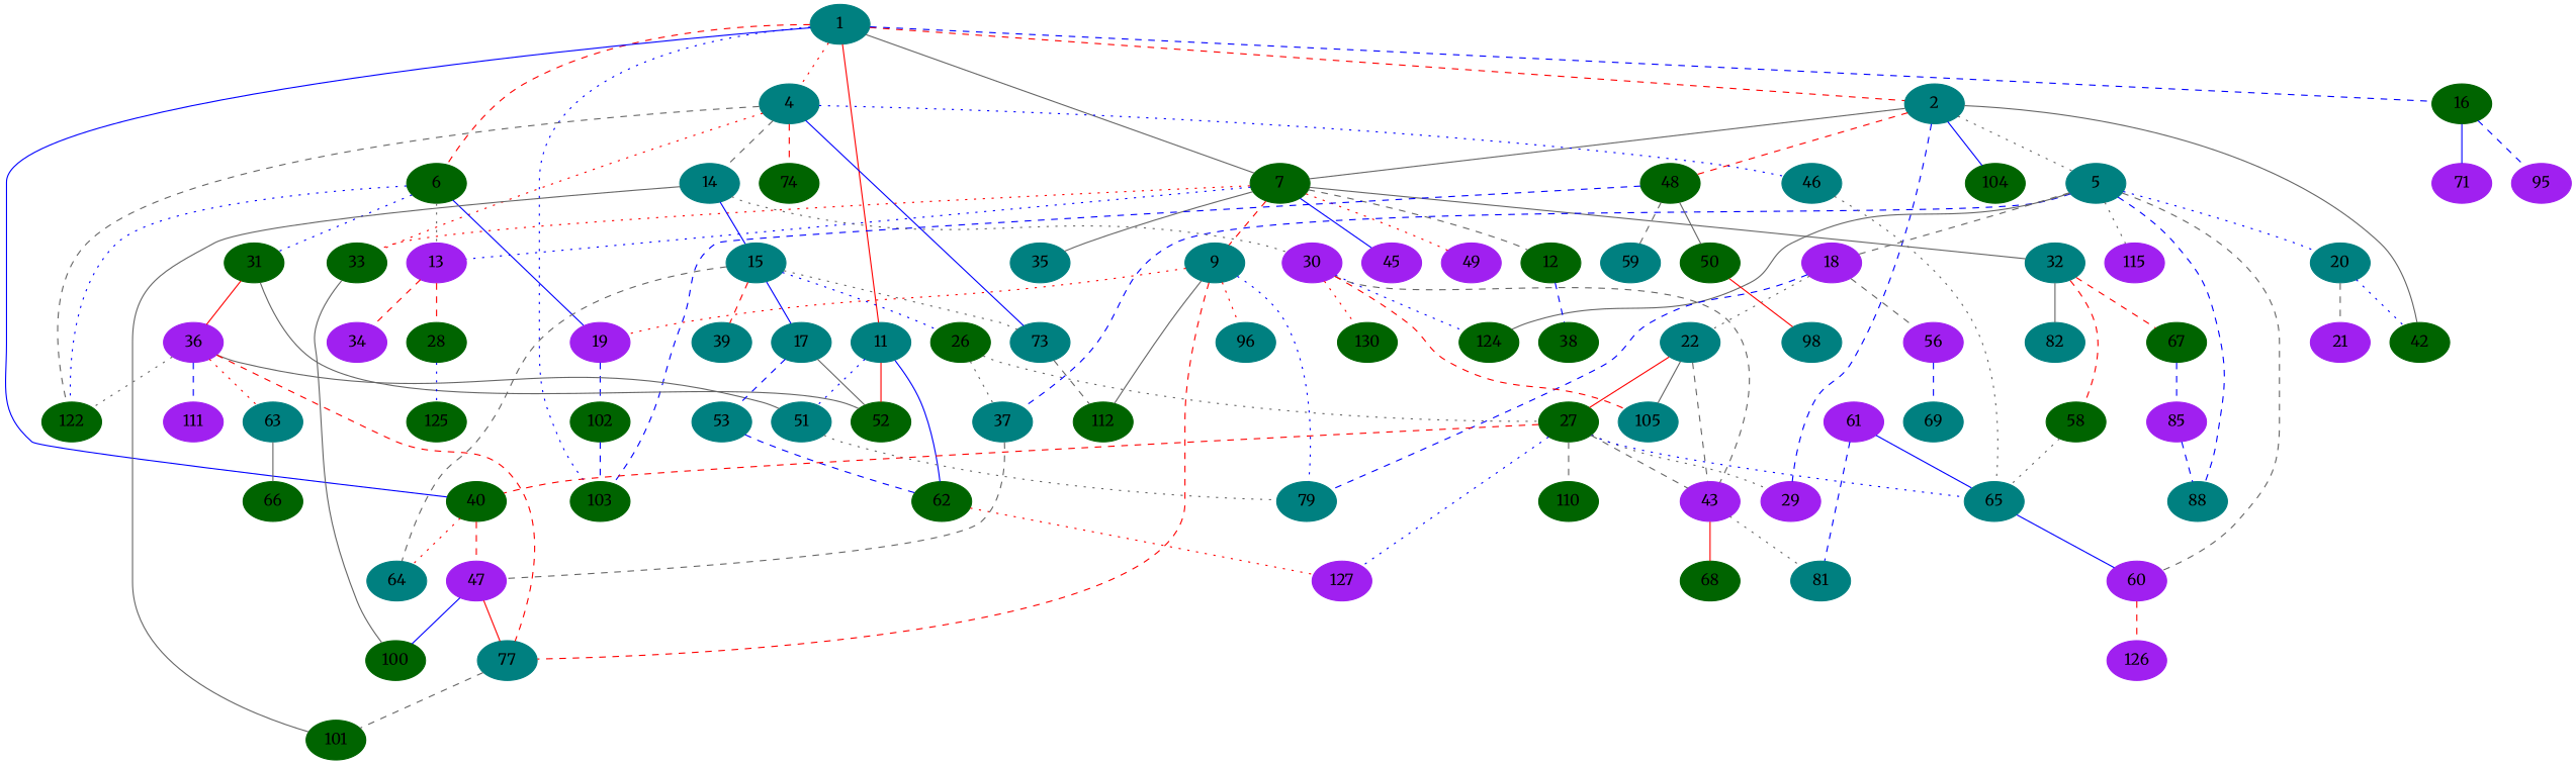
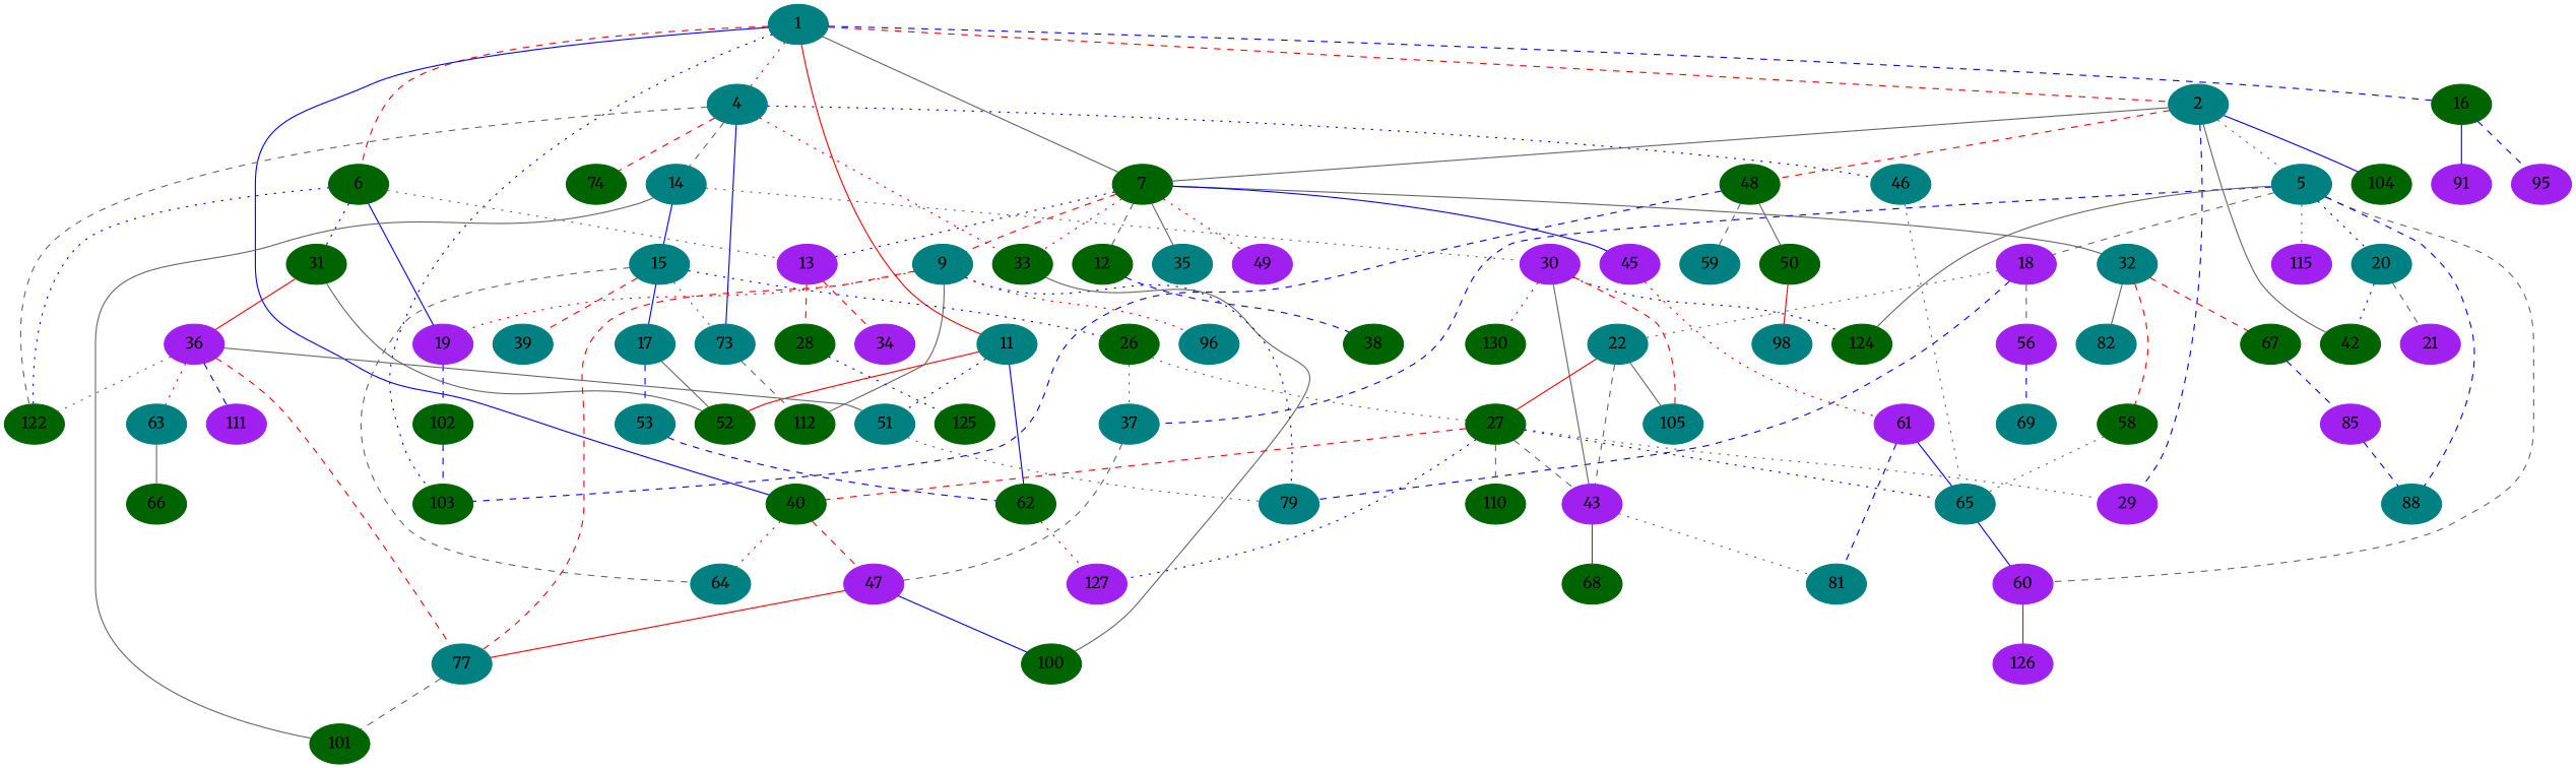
  graph {
    fontname=Merriweather
    node [color=teal fontname=Merriweather style=filled]
    edge [color=gray40 fontname=Merriweather style=dashed]
    1 [super="+3"]
    2 [super="+83"]
    4 [super="+23"]
    6 [color=darkgreen super="+8"]
    7 [color=darkgreen super="+10"]
    11
    16 [color=darkgreen super="+90"]
    40 [color=darkgreen super="+94"]
    103 [color=darkgreen super="+108"]
    5 [super="+25"]
    29 [color=purple]
    42 [color=darkgreen]
    48 [color=darkgreen]
    104 [color=darkgreen]
    14 [super="+72"]
    33 [color=darkgreen super="+129"]
    46 [super="+128"]
    73
    74 [color=darkgreen]
    122 [color=darkgreen]
    13 [color=purple super="+86"]
    19 [color=purple]
    31 [color=darkgreen super="+113"]
    9 [super="+75"]
    12 [color=darkgreen super="+121"]
    32 [super="+70"]
    35
    45 [color=purple]
    49 [color=purple super="+132"]
    51 [super="+78"]
    52 [color=darkgreen super="+123"]
    62 [color=darkgreen super="+117"]
-   91 [color=purple super="+107" label=71]
+   91 [color=purple super="+107"]
    95 [color=purple]
    64
    47 [color=purple super="+60"]
    18 [color=purple]
    20 [super="+87"]
    37 [super="+93"]
    n40 [color=purple label=60 super="+109"]
    88
    115 [color=purple]
    124 [color=darkgreen]
    50 [color=darkgreen super="+92"]
    59
    15 [super="+24"]
    30 [color=purple super="+116"]
    101 [color=darkgreen]
    100 [color=darkgreen]
    65 [super="+76"]
    112 [color=darkgreen super="+118"]
    79 [super="+89"]
    22 [super="+54"]
    56 [color=purple]
    21 [color=purple]
    126 [color=purple]
    28 [color=darkgreen super="+97"]
    34 [color=purple]
    102 [color=darkgreen super="+114"]
    36 [color=purple super="+55"]
    77
    96
    38 [color=darkgreen super="+71"]
    58 [color=darkgreen]
    67 [color=darkgreen]
    82
    61 [color=purple]
    127 [color=purple]
    125 [color=darkgreen]
    17 [super="+41"]
    26 [color=darkgreen]
    39 [super="+120"]
    43 [color=purple super="+44"]
    105 [super="+119"]
    130 [color=darkgreen]
    53 [super="+84"]
    27 [color=darkgreen super="+57"]
    110 [color=darkgreen]
    68 [color=darkgreen]
    81 [super="+99"]
    63
    111 [color=purple]
    85 [color=purple super="+106"]
    66 [color=darkgreen]
    69
    98 [super="+131"]
    1 -- 2 [color=red]
    1 -- 4 [color=red style=dotted]
    1 -- 6 [color=red]
    1 -- 7 [style=solid]
    1 -- 11 [color=red style=solid]
    1 -- 16 [color=blue]
    1 -- 40 [color=blue style=solid]
    1 -- 103 [color=blue style=dotted]
    2 -- 7 [style=solid]
    2 -- 5 [style=dotted]
    2 -- 29 [color=blue]
    2 -- 42 [style=solid]
    2 -- 48 [color=red]
    2 -- 104 [color=blue style=solid]
    4 -- 14
    4 -- 33 [color=red style=dotted]
    4 -- 46 [color=blue style=dotted]
    4 -- 73 [color=blue style=solid]
    4 -- 74 [color=red]
    4 -- 122
    6 -- 122 [color=blue style=dotted]
    6 -- 13 [style=dotted]
    6 -- 19 [color=blue style=solid]
    6 -- 31 [color=blue style=dotted]
    7 -- 33 [color=red style=dotted]
    7 -- 13 [color=blue style=dotted]
    7 -- 9 [color=red]
    7 -- 12
    7 -- 32 [style=solid]
    7 -- 35 [style=solid]
    7 -- 45 [color=blue style=solid]
    7 -- 49 [color=red style=dotted]
    11 -- 51 [color=blue style=dotted]
    11 -- 52 [color=red style=solid]
    11 -- 62 [color=blue style=solid]
    16 -- 91 [color=blue style=solid]
    16 -- 95 [color=blue]
    40 -- 64 [color=red style=dotted]
    40 -- 47 [color=red]
    5 -- 18
    5 -- 20 [color=blue style=dotted]
    5 -- 37 [color=blue]
    5 -- n40
    5 -- 88 [color=blue]
    5 -- 115 [style=dotted]
    5 -- 124 [style=solid]
    48 -- 103 [color=blue]
    48 -- 50 [style=solid]
    48 -- 59
    14 -- 15 [color=blue style=solid]
    14 -- 30 [style=dotted]
    14 -- 101 [style=solid]
    33 -- 100 [style=solid]
    46 -- 65 [style=dotted]
    73 -- 112
    13 -- 28 [color=red]
    13 -- 34 [color=red]
    19 -- 102 [color=blue]
    31 -- 52 [style=solid]
    31 -- 36 [color=red style=solid]
    9 -- 19 [color=red style=dotted]
    9 -- 112 [style=solid]
    9 -- 79 [color=blue style=dotted]
    9 -- 77 [color=red]
    9 -- 96 [color=red style=dotted]
    12 -- 38 [color=blue]
    32 -- 58 [color=red]
    32 -- 67 [color=red]
    32 -- 82 [style=solid]
+   45 -- 61 [color=red style=dotted]
    51 -- 79 [style=dotted]
    62 -- 127 [color=red style=dotted]
    47 -- 100 [color=blue style=solid]
    47 -- 77 [color=red style=solid]
    18 -- 79 [color=blue]
    18 -- 22 [style=dotted]
    18 -- 56
    20 -- 42 [color=blue style=dotted]
    20 -- 21
    37 -- 47
-   n40 -- 126 [color=red]
+   n40 -- 126 [color=red style=solid]
    50 -- 98 [color=red style=solid]
    15 -- 73 [style=dotted]
    15 -- 64
    15 -- 17 [color=blue style=solid]
    15 -- 26 [color=blue style=dotted]
    15 -- 39 [color=red]
    30 -- 124 [color=blue style=dotted]
-   30 -- 43
+   30 -- 43 [style=solid]
    30 -- 105 [color=red]
    30 -- 130 [color=red style=dotted]
    65 -- n40 [color=blue style=solid]
    22 -- 43
    22 -- 105 [style=solid]
    22 -- 27 [color=red style=solid]
    56 -- 69 [color=blue]
    28 -- 125 [color=blue style=dotted]
    102 -- 103 [color=blue]
    36 -- 122 [style=dotted]
    36 -- 51 [style=solid]
    36 -- 77 [color=red]
    36 -- 63 [color=red style=dotted]
    36 -- 111 [color=blue]
    77 -- 101
    58 -- 65 [style=dotted]
    67 -- 85 [color=blue]
    61 -- 65 [color=blue style=solid]
    61 -- 81 [color=blue]
    17 -- 52 [style=solid]
    17 -- 53 [color=blue]
    26 -- 37 [style=dotted]
    26 -- 27 [style=dotted]
    43 -- 68 [color=red style=solid]
    43 -- 81 [style=dotted]
    53 -- 62 [color=blue]
    27 -- 40 [color=red]
    27 -- 29 [style=dotted]
    27 -- 65 [color=blue style=dotted]
    27 -- 127 [color=blue style=dotted]
    27 -- 43
    27 -- 110
    63 -- 66 [style=solid]
    85 -- 88 [color=blue]
  }
